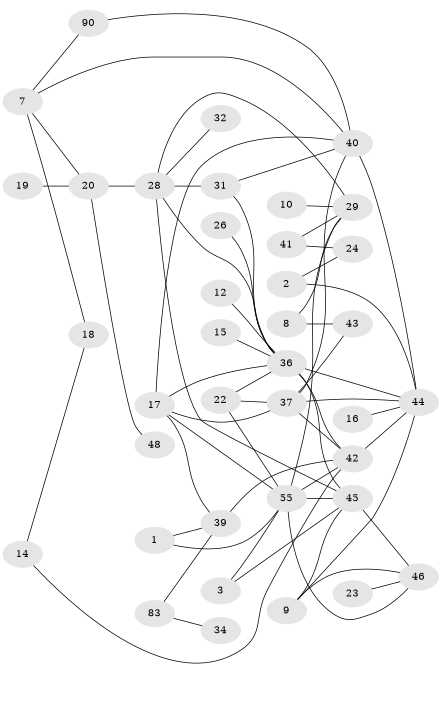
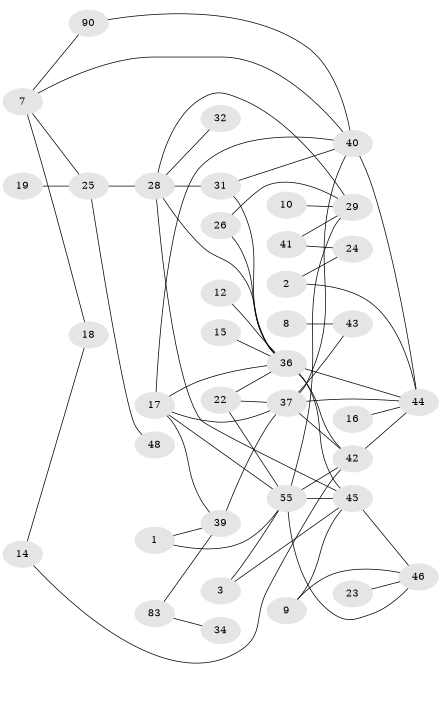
  graph {
    rankdir=LR
    node [color=gray90 style=filled]
    edge [weight=1.0]
    n1 [label=55]
    1
    39
    45
    46
    29
    42
    2
    24
    44
    3
    n12 [label=8]
    43
    7
    18
-   20
+   20 [label=25]
    n17 [label=90]
    40
    28
    48
    9
    10
    n23 [label=41]
    12
    36
    n26 [label=83]
    34
    14
    15
    16
    17
    37
    19
    31
    32
    22
    23
    26
    n1 -- 45 [weight=2.0]
    n1 -- 46
    n1 -- 29
    n1 -- 42
    1 -- n1
    1 -- 39
-   39 -- 42
+   39 -- 37
    45 -- 46
    42 -- 44 [weight=2.0]
    2 -- 24
    2 -- 44
    3 -- n1
    3 -- 45
    n12 -- 43
    7 -- 18
    7 -- 20
    7 -- n17
    7 -- 40
    20 -- 28
    20 -- 48
    n17 -- 40
    40 -- 44
    28 -- 45
    28 -- 29
    28 -- 36
    28 -- 31
    28 -- 32
    9 -- 45
    9 -- 46
-   9 -- 44
    10 -- 29
    n23 -- 29
    n23 -- 24
    12 -- 36
    36 -- 45
    36 -- 42
    36 -- 44
    n26 -- 39
    n26 -- 34
    14 -- 42
    14 -- 18
    15 -- 36
    16 -- 44
    17 -- n1
    17 -- 39
    17 -- 40
    17 -- 36
    17 -- 37
    37 -- 42
    37 -- 44
    37 -- 43
    37 -- 40 [weight=2.0]
    19 -- 20
    31 -- 40
    31 -- 36
    22 -- n1
    22 -- 36
    22 -- 37
    23 -- 46
-   n12 -- 29
+   26 -- 29
    26 -- 36
  }
